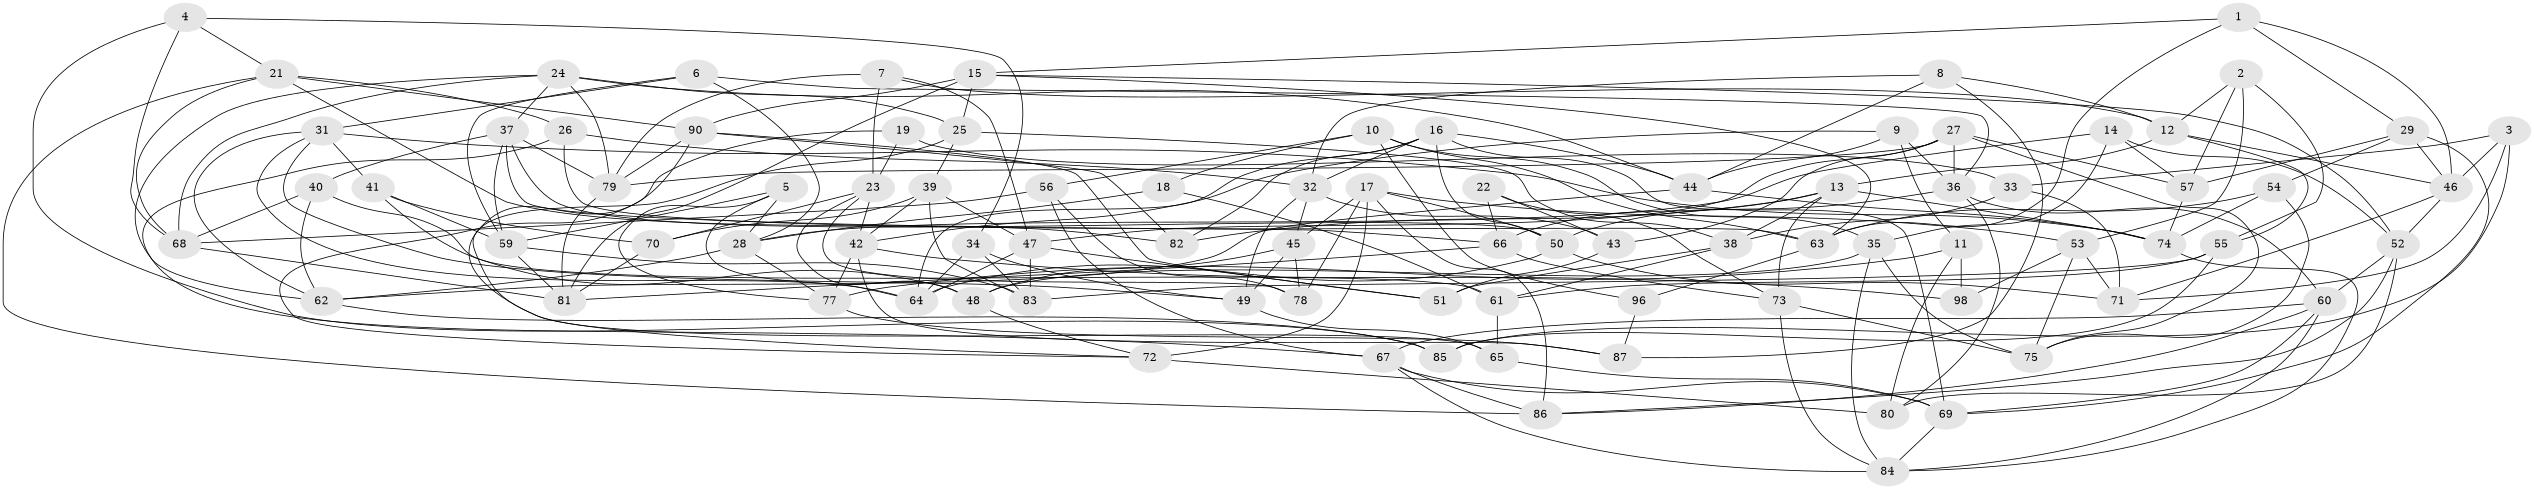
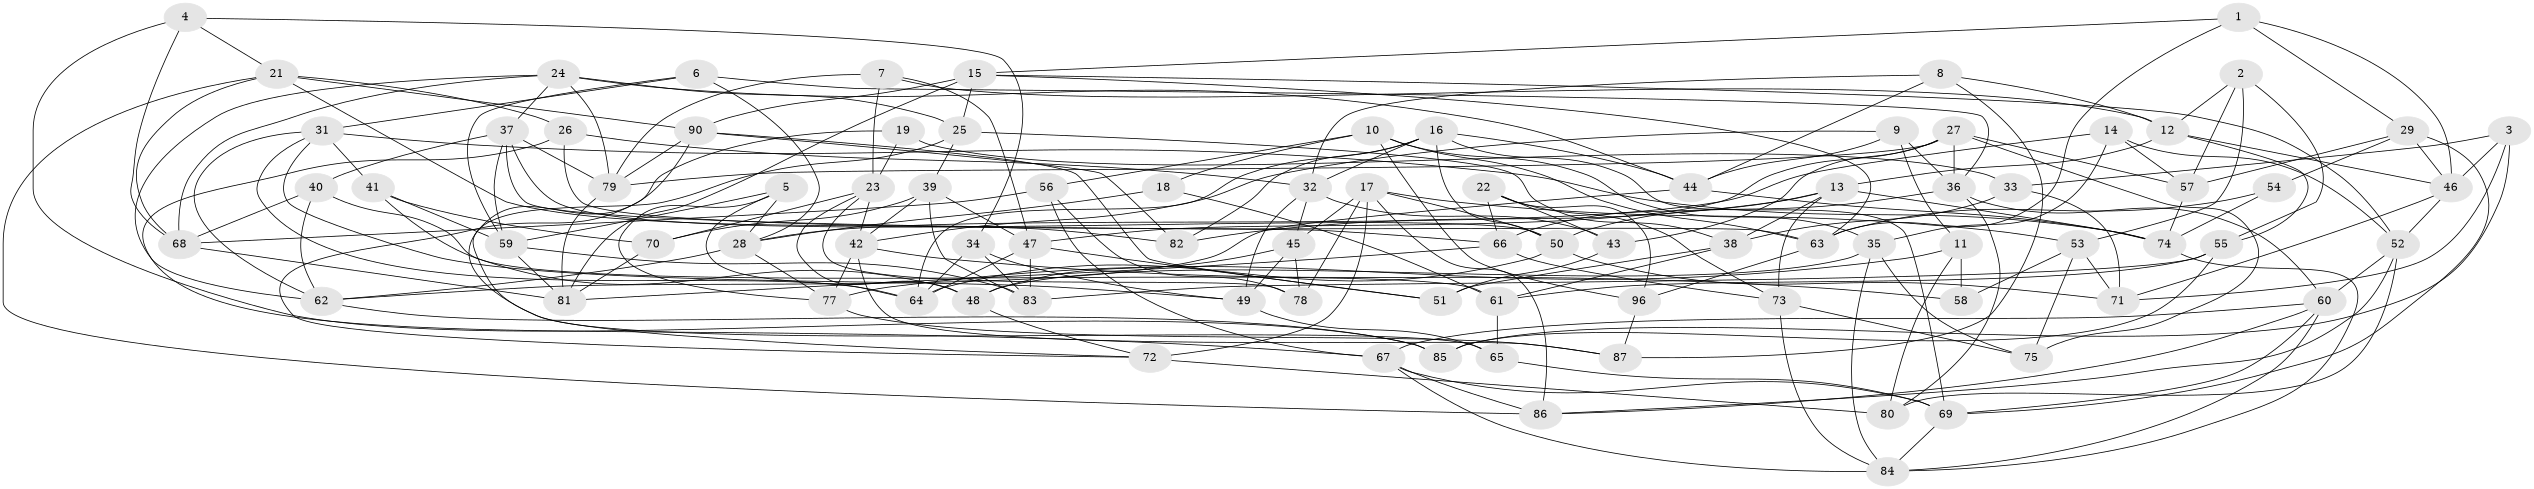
  graph {
    node [color=gray90 style=filled]
    edge [weight=1.0]
    1
    15
    29
    46
    63
    52
    25
    n8 [label=90]
    81
    57
    69
    54
    71
    n14 [label=96]
    2
    12
    53
    55
    13
-   58 [label=98]
+   58
    75
    85
    61
    83
    74
    3
    33
    38
    4
    21
    34
    68
    82
    86
    26
    64
    49
    5
    28
    59
    77
    62
    87
    6
    31
    36
    41
    80
    50
    60
    7
    23
    47
    79
    42
    78
    48
    70
    51
    8
    32
    44
    45
    43
    9
    11
    10
    18
    35
    56
    84
    67
    66
    73
    14
    72
    39
    65
    16
    17
    19
    40
    22
    24
    37
    27
    1 -- 15
    1 -- 29
    1 -- 46
    1 -- 63
    15 -- 63
    15 -- 52
    15 -- 25
    15 -- n8
    15 -- 81
    29 -- 46
    29 -- 57 [weight=2.0]
    29 -- 69
    29 -- 54
    46 -- 52
    46 -- 71
    63 -- n14
    52 -- 86
    52 -- 80
    52 -- 60
    25 -- 38
    25 -- 72
    25 -- 39
    n8 -- 82
    n8 -- 79
    n8 -- 51
    n8 -- 65
    57 -- 74
    69 -- 84
    54 -- 63
-   54 -- 75
    54 -- 74
    n14 -- 87
    2 -- 57
    2 -- 12
    2 -- 53
    2 -- 55
    12 -- 46
    12 -- 55
    12 -- 13
    53 -- 71 [weight=2.0]
    53 -- 58
    53 -- 75
    55 -- 85
    55 -- 61 [weight=2.0]
    55 -- 83
    13 -- 74
    13 -- 38
    13 -- 82
    13 -- 66
    13 -- 73
    61 -- 65
    74 -- 84
    3 -- 46
    3 -- 71
    3 -- 85
    3 -- 33
    33 -- 71
    33 -- 38 [weight=2.0]
    38 -- 61
    38 -- 51
    4 -- 85
    4 -- 21
    4 -- 34
    4 -- 68
    21 -- n8
    21 -- 68
    21 -- 82
    21 -- 86
    21 -- 26
    34 -- 83
    34 -- 64
    34 -- 49
    68 -- 81
    26 -- 63
    26 -- 32
    26 -- 67
    49 -- 65
    5 -- 64
    5 -- 28
    5 -- 59
    5 -- 77
    28 -- 77
    28 -- 62
    59 -- 81
    59 -- 83
    77 -- 87
    62 -- 85
    6 -- 28
    6 -- 59
    6 -- 31
    6 -- 36
    31 -- 74
    31 -- 64
    31 -- 49
    31 -- 62
    31 -- 41
    36 -- 80
    36 -- 50
    36 -- 60
    41 -- 59
    41 -- 48
    41 -- 70
    50 -- 71
    50 -- 64
    60 -- 69
    60 -- 86
    60 -- 84
    60 -- 67
    7 -- 12
    7 -- 23
    7 -- 47
    7 -- 79
    23 -- 42
    23 -- 78
    23 -- 48
    23 -- 70
    47 -- 83
    47 -- 64
    47 -- 51
    79 -- 81
    42 -- 58
    42 -- 77
    42 -- 87
    48 -- 72
    70 -- 81
    8 -- 12
    8 -- 87
    8 -- 32
    8 -- 44
    32 -- 49
    32 -- 45
    32 -- 43
    44 -- 74
    44 -- 62
    45 -- 49 [weight=2.0]
    45 -- 78
    45 -- 48
    43 -- 51
    9 -- 36
    9 -- 42
    9 -- 44
    9 -- 11
    11 -- 58 [weight=2.0]
    11 -- 77 [weight=2.0]
    11 -- 80
    10 -- 63
    10 -- n14
    10 -- 18 [weight=2.0]
    10 -- 35
    10 -- 56
    18 -- 61
    18 -- 28
    35 -- 75
    35 -- 48 [weight=2.0]
    35 -- 84
    56 -- 68
    56 -- 78
    56 -- 67
    67 -- 69
    67 -- 86
    67 -- 84
    66 -- 81
    66 -- 73
    73 -- 75 [weight=2.0]
    73 -- 84
    14 -- 52
    14 -- 57
    14 -- 28
    14 -- 35
    72 -- 80 [weight=2.0]
    39 -- 83 [weight=2.0]
    39 -- 47
    39 -- 42
    39 -- 70
    65 -- 69
    16 -- 69
    16 -- 82
    16 -- 64
    16 -- 50
    16 -- 32
    16 -- 44
    17 -- 53
    17 -- 86
    17 -- 50
    17 -- 78
    17 -- 45
    17 -- 72
    19 -- 33 [weight=2.0]
    19 -- 23
    19 -- 72
    40 -- 61
    40 -- 68
    40 -- 62
+   22 -- n14
    22 -- 43
    22 -- 66
    22 -- 73
    24 -- 25
    24 -- 68
    24 -- 62
    24 -- 79
    24 -- 44
    24 -- 37
    37 -- 59
    37 -- 50
    37 -- 79
    37 -- 66
    37 -- 40
    27 -- 57
    27 -- 75
    27 -- 36
    27 -- 47
    27 -- 79
    27 -- 43
  }
